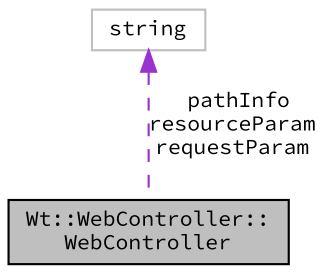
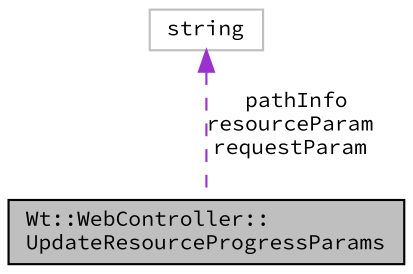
  digraph {
    fontname="Source Code Pro"
    node [fontname="Source Code Pro" fontsize=10 shape=record style=filled]
-   n1 [color=black fillcolor=grey75 fontcolor=black height=0.2 label="Wt::WebController::\lWebController" width=0.4]
+   n1 [color=black fillcolor=grey75 fontcolor=black height=0.2 label="Wt::WebController::\lUpdateResourceProgressParams" width=0.4]
    n2 [color=grey75 fillcolor=white height=0.2 label=string width=0.4]
    n2 -> n1 [color=darkorchid3 dir=back fontname="Source Code Pro" fontsize=10 label=" pathInfo\nresourceParam\nrequestParam" labelfontname=Helvetica labelfontsize=10 style=dashed]
  }
